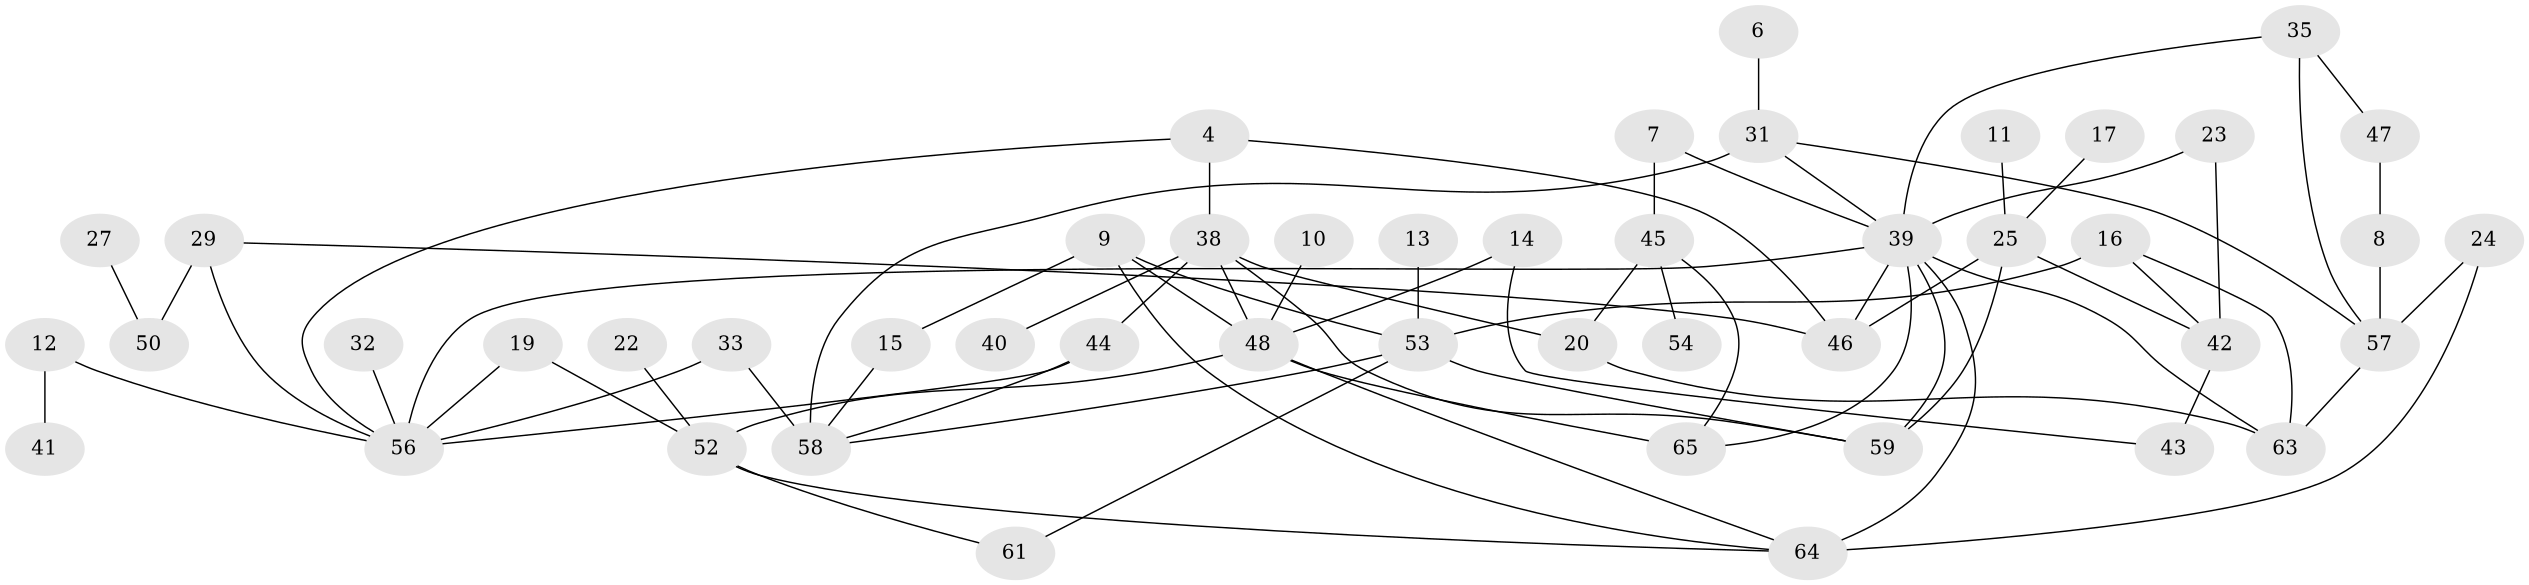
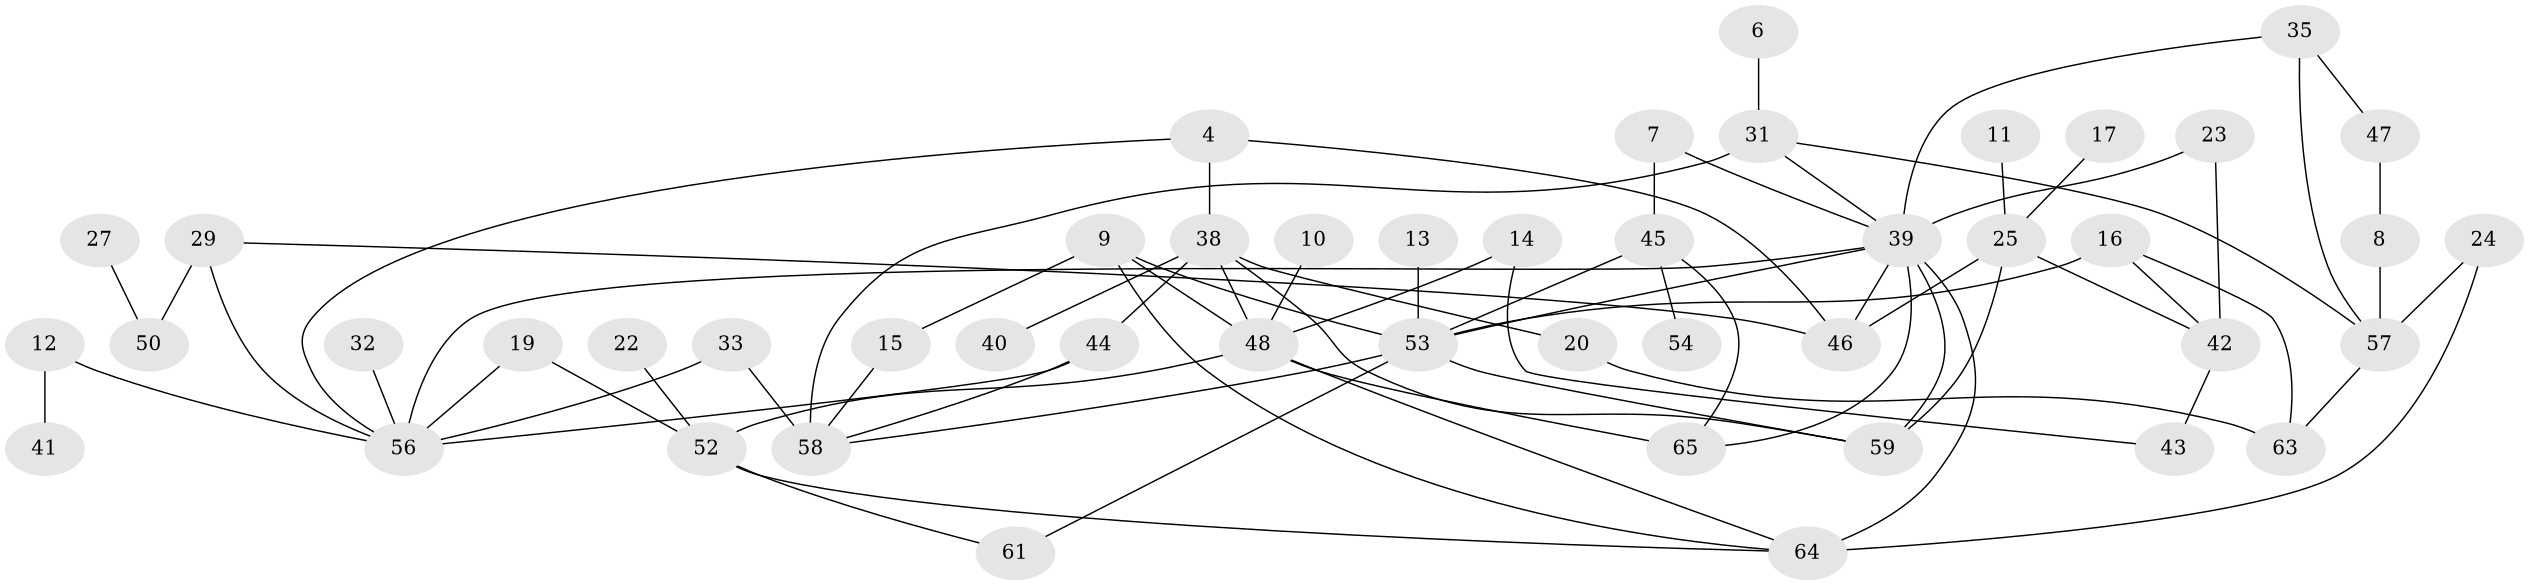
  graph {
    node [color=gray90 style=filled]
    edge [weight=1.0]
    4
    38
    46
    56
    48
    20
    59
    40
    44
    6
    31
    39
    57
    58
    7
    45
    64
    63
    65
    53
    54
    8
    9
    15
    n25 [label=52]
    61
    10
    11
    25
    42
    12
    41
    13
    14
    43
    16
    17
    19
    22
    23
    24
    27
    50
    29
    32
    33
    35
    47
    4 -- 38 [weight=2.0]
    4 -- 46
    4 -- 56
    38 -- 48
    38 -- 20
    38 -- 59
    38 -- 40
    38 -- 44
    48 -- 64
    48 -- 65 [weight=2.0]
    48 -- n25
    20 -- 63
    44 -- 56
    44 -- 58
    6 -- 31
    31 -- 39
    31 -- 57
    31 -- 58 [weight=3.0]
    39 -- 46
    39 -- 56
    39 -- 59
    39 -- 64 [weight=2.0]
-   39 -- 63
+   39 -- 53
    39 -- 65
    57 -- 63
    7 -- 39
    7 -- 45
    45 -- 65
-   45 -- 20
+   45 -- 53
    45 -- 54
    53 -- 59
    53 -- 58
    53 -- 61
    8 -- 57
    9 -- 48
    9 -- 64
    9 -- 53
    9 -- 15
    15 -- 58
    n25 -- 64
    n25 -- 61
    10 -- 48
    11 -- 25
    25 -- 46
    25 -- 59
    25 -- 42
    42 -- 43
    12 -- 56
    12 -- 41
    13 -- 53 [weight=2.0]
    14 -- 48
    14 -- 43
    16 -- 63
    16 -- 53
    16 -- 42
    17 -- 25
    19 -- 56
    19 -- n25
    22 -- n25
    23 -- 39
    23 -- 42
    24 -- 57
    24 -- 64
    27 -- 50
    29 -- 46
    29 -- 56
    29 -- 50
    32 -- 56
    33 -- 56
    33 -- 58 [weight=2.0]
    35 -- 39
    35 -- 57
    35 -- 47
    47 -- 8
  }
